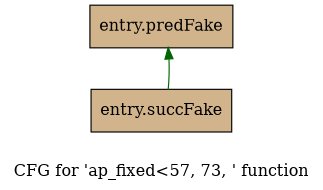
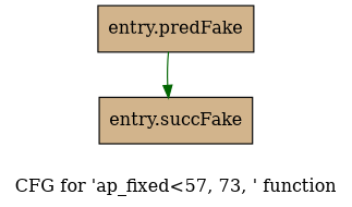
  digraph {
    label="CFG for 'ap_fixed\<57, 73, ' function"
    node [shape=record style=filled fillcolor=tan]
    n1 [label="{entry.predFake}"]
    n2 [filename="/tools/Xilinx/Vitis_HLS/2022.1/include/ap_fixed.h" label="{entry.succFake}" linenumber=75]
-   n2 -> n1 [execusionnum=3200 filename="/tools/Xilinx/Vitis_HLS/2022.1/include/ap_fixed.h" color=darkgreen style=solid]
+   n1 -> n2 [execusionnum=3200 filename="/tools/Xilinx/Vitis_HLS/2022.1/include/ap_fixed.h" color=darkgreen style=solid]
  }
